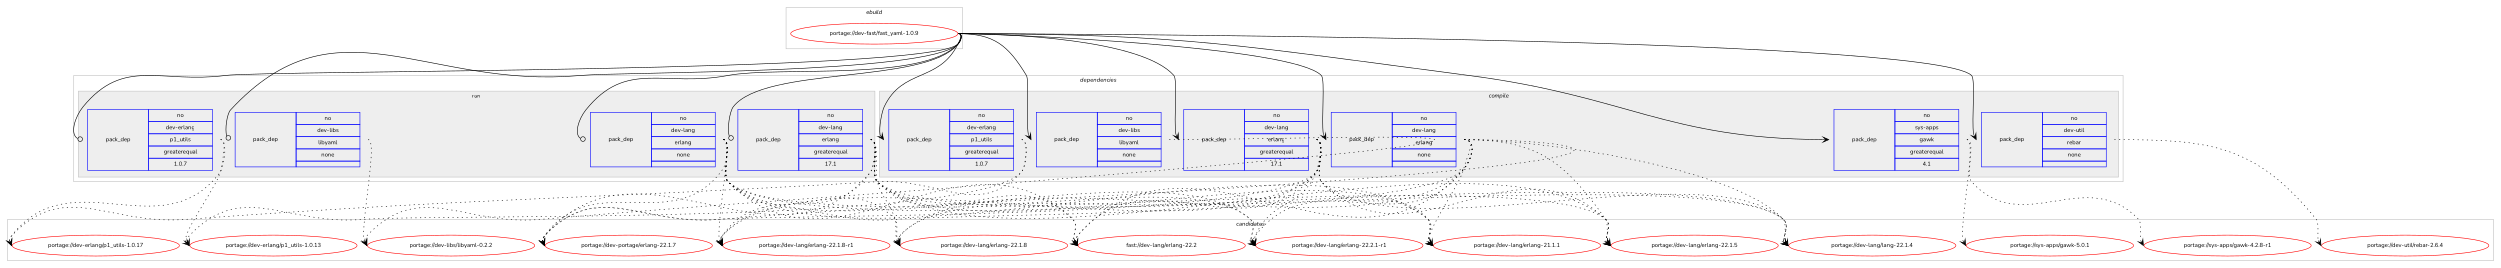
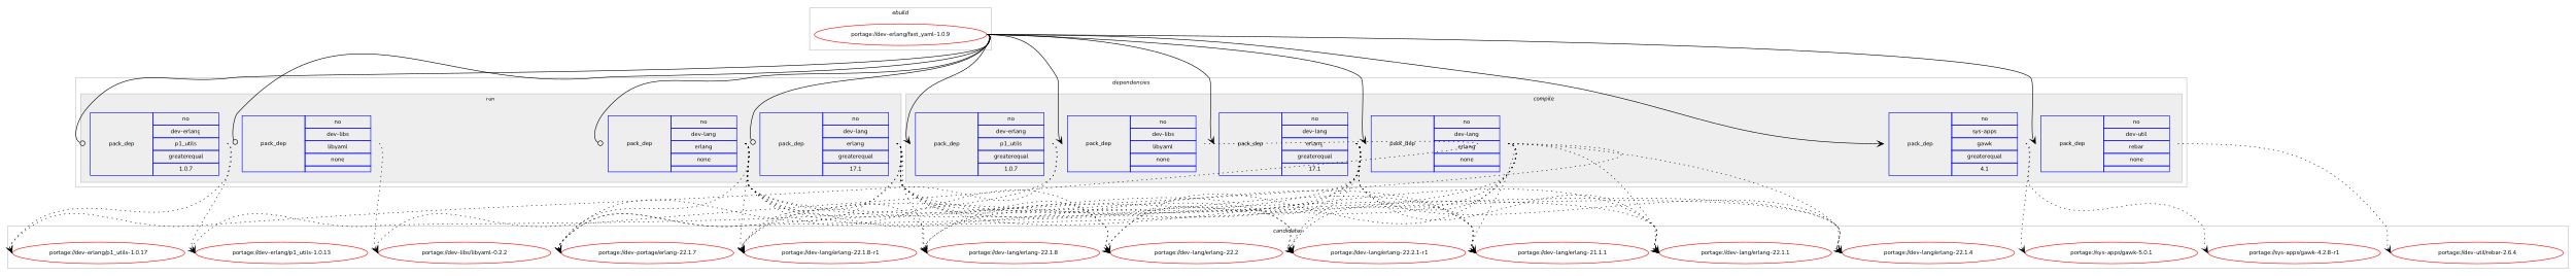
  digraph {
    compound=true
    concentrate=true
    fontname=Nunito
    fontsize=10
    newrank=true
    rankdir=TB
    ranksep=1.5
    node [color=red fontname=Nunito fontsize=10]
    edge [arrowhead=vee fontname=Nunito headport=w style=dotted tailport=e weight=100]
-   n1 [label="portage://dev-fast/fast_yaml-1.0.9" width=4]
+   n1 [label="portage://dev-erlang/fast_yaml-1.0.9" width=4]
    n2 [color=blue label=<<TABLE BORDER="0" CELLBORDER="1" CELLSPACING="0" CELLPADDING="4" WIDTH="220"><TR><TD ROWSPAN="6" CELLPADDING="30">pack_dep</TD></TR><TR><TD WIDTH="110">no</TD></TR><TR><TD>dev-erlang</TD></TR><TR><TD>p1_utils</TD></TR><TR><TD>greaterequal</TD></TR><TR><TD>1.0.7</TD></TR></TABLE>> shape=none]
    n3 [color=blue label=<<TABLE BORDER="0" CELLBORDER="1" CELLSPACING="0" CELLPADDING="4" WIDTH="220"><TR><TD ROWSPAN="6" CELLPADDING="30">pack_dep</TD></TR><TR><TD WIDTH="110">no</TD></TR><TR><TD>dev-lang</TD></TR><TR><TD>erlang</TD></TR><TR><TD>greaterequal</TD></TR><TR><TD>17.1</TD></TR></TABLE>> shape=none]
    n4 [color=blue label=<<TABLE BORDER="0" CELLBORDER="1" CELLSPACING="0" CELLPADDING="4" WIDTH="220"><TR><TD ROWSPAN="6" CELLPADDING="30">pack_dep</TD></TR><TR><TD WIDTH="110">no</TD></TR><TR><TD>dev-lang</TD></TR><TR><TD>erlang</TD></TR><TR><TD>none</TD></TR><TR><TD></TD></TR></TABLE>> shape=none]
    n5 [color=blue label=<<TABLE BORDER="0" CELLBORDER="1" CELLSPACING="0" CELLPADDING="4" WIDTH="220"><TR><TD ROWSPAN="6" CELLPADDING="30">pack_dep</TD></TR><TR><TD WIDTH="110">no</TD></TR><TR><TD>dev-libs</TD></TR><TR><TD>libyaml</TD></TR><TR><TD>none</TD></TR><TR><TD></TD></TR></TABLE>> shape=none]
    n6 [color=blue label=<<TABLE BORDER="0" CELLBORDER="1" CELLSPACING="0" CELLPADDING="4" WIDTH="220"><TR><TD ROWSPAN="6" CELLPADDING="30">pack_dep</TD></TR><TR><TD WIDTH="110">no</TD></TR><TR><TD>dev-util</TD></TR><TR><TD>rebar</TD></TR><TR><TD>none</TD></TR><TR><TD></TD></TR></TABLE>> shape=none]
    n7 [color=blue label=<<TABLE BORDER="0" CELLBORDER="1" CELLSPACING="0" CELLPADDING="4" WIDTH="220"><TR><TD ROWSPAN="6" CELLPADDING="30">pack_dep</TD></TR><TR><TD WIDTH="110">no</TD></TR><TR><TD>sys-apps</TD></TR><TR><TD>gawk</TD></TR><TR><TD>greaterequal</TD></TR><TR><TD>4.1</TD></TR></TABLE>> shape=none]
    n8 [color=blue label=<<TABLE BORDER="0" CELLBORDER="1" CELLSPACING="0" CELLPADDING="4" WIDTH="220"><TR><TD ROWSPAN="6" CELLPADDING="30">pack_dep</TD></TR><TR><TD WIDTH="110">no</TD></TR><TR><TD>dev-erlang</TD></TR><TR><TD>p1_utils</TD></TR><TR><TD>greaterequal</TD></TR><TR><TD>1.0.7</TD></TR></TABLE>> shape=none]
    n9 [color=blue label=<<TABLE BORDER="0" CELLBORDER="1" CELLSPACING="0" CELLPADDING="4" WIDTH="220"><TR><TD ROWSPAN="6" CELLPADDING="30">pack_dep</TD></TR><TR><TD WIDTH="110">no</TD></TR><TR><TD>dev-lang</TD></TR><TR><TD>erlang</TD></TR><TR><TD>greaterequal</TD></TR><TR><TD>17.1</TD></TR></TABLE>> shape=none]
    n10 [color=blue label=<<TABLE BORDER="0" CELLBORDER="1" CELLSPACING="0" CELLPADDING="4" WIDTH="220"><TR><TD ROWSPAN="6" CELLPADDING="30">pack_dep</TD></TR><TR><TD WIDTH="110">no</TD></TR><TR><TD>dev-lang</TD></TR><TR><TD>erlang</TD></TR><TR><TD>none</TD></TR><TR><TD></TD></TR></TABLE>> shape=none]
    n11 [color=blue label=<<TABLE BORDER="0" CELLBORDER="1" CELLSPACING="0" CELLPADDING="4" WIDTH="220"><TR><TD ROWSPAN="6" CELLPADDING="30">pack_dep</TD></TR><TR><TD WIDTH="110">no</TD></TR><TR><TD>dev-libs</TD></TR><TR><TD>libyaml</TD></TR><TR><TD>none</TD></TR><TR><TD></TD></TR></TABLE>> shape=none]
    n12 [label="portage://dev-erlang/p1_utils-1.0.17" width=4]
    n13 [label="portage://dev-erlang/p1_utils-1.0.13" width=4]
    n14 [label="portage://dev-lang/erlang-22.2.1-r1" width=4]
-   n15 [label="fast://dev-lang/erlang-22.2" width=4]
+   n15 [label="portage://dev-lang/erlang-22.2" width=4]
    n16 [label="portage://dev-lang/erlang-22.1.8-r1" width=4]
    n17 [label="portage://dev-lang/erlang-22.1.8" width=4]
    n18 [label="portage://dev-portage/erlang-22.1.7" width=4]
-   n19 [label="portage://dev-lang/lang-22.1.4" width=4]
-   n20 [label="portage://dev-lang/erlang-22.1.5" width=4]
+   n19 [label="portage://dev-lang/erlang-22.1.4" width=4]
+   n20 [label="portage://dev-lang/erlang-22.1.1" width=4]
    n21 [label="portage://dev-lang/erlang-21.1.1" width=4]
    n22 [label="portage://dev-libs/libyaml-0.2.2" width=4]
    n23 [label="portage://dev-util/rebar-2.6.4" width=4]
    n24 [label="portage://sys-apps/gawk-5.0.1" width=4]
    n25 [label="portage://sys-apps/gawk-4.2.8-r1" width=4]
    subgraph cluster_1 {
      color=gray
      label=<<i>ebuild</i>>
      n1
    }
    subgraph cluster_2 {
      color=gray
      label=<<i>dependencies</i>>
      subgraph cluster_3 {
        color=gray
        fillcolor="#eeeeee"
        label=<<i>compile</i>>
        style=filled
        subgraph sub_4 {
          color=gray
          fillcolor="#eeeeee"
          label=<<i>compile</i>>
          style=filled
          n2
        }
        subgraph sub_5 {
          color=gray
          fillcolor="#eeeeee"
          label=<<i>compile</i>>
          style=filled
          n3
        }
        subgraph sub_6 {
          color=gray
          fillcolor="#eeeeee"
          label=<<i>compile</i>>
          style=filled
          n4
        }
        subgraph sub_7 {
          color=gray
          fillcolor="#eeeeee"
          label=<<i>compile</i>>
          style=filled
          n5
        }
        subgraph sub_8 {
          color=gray
          fillcolor="#eeeeee"
          label=<<i>compile</i>>
          style=filled
          n6
        }
        subgraph sub_9 {
          color=gray
          fillcolor="#eeeeee"
          label=<<i>compile</i>>
          style=filled
          n7
        }
      }
      subgraph cluster_10 {
        color=gray
        fillcolor="#eeeeee"
        label=<<i>compile and run</i>>
        style=filled
      }
      subgraph cluster_11 {
        color=gray
        fillcolor="#eeeeee"
        label=<<i>run</i>>
        style=filled
        subgraph sub_12 {
          color=gray
          fillcolor="#eeeeee"
          label=<<i>run</i>>
          style=filled
          n8
        }
        subgraph sub_13 {
          color=gray
          fillcolor="#eeeeee"
          label=<<i>run</i>>
          style=filled
          n9
        }
        subgraph sub_14 {
          color=gray
          fillcolor="#eeeeee"
          label=<<i>run</i>>
          style=filled
          n10
        }
        subgraph sub_15 {
          color=gray
          fillcolor="#eeeeee"
          label=<<i>run</i>>
          style=filled
          n11
        }
      }
    }
    subgraph cluster_16 {
      color=gray
      label=<<i>candidates</i>>
      rank=same
      subgraph sub_17 {
        color=black
        label=<<i>candidates</i>>
        nodesep=1
        rank=same
        n12
        n13
      }
      subgraph sub_18 {
        color=black
        label=<<i>candidates</i>>
        nodesep=1
        rank=same
        n14
        n15
        n16
        n17
        n18
        n19
        n20
        n21
      }
      subgraph sub_19 {
        color=black
        label=<<i>candidates</i>>
        nodesep=1
        rank=same
        n14
        n15
        n16
        n17
        n18
        n19
        n20
        n21
      }
      subgraph sub_20 {
        color=black
        label=<<i>candidates</i>>
        nodesep=1
        rank=same
        n22
      }
      subgraph sub_21 {
        color=black
        label=<<i>candidates</i>>
        nodesep=1
        rank=same
        n23
      }
      subgraph sub_22 {
        color=black
        label=<<i>candidates</i>>
        nodesep=1
        rank=same
        n24
        n25
      }
      subgraph sub_23 {
        color=black
        label=<<i>candidates</i>>
        nodesep=1
        rank=same
        n12
        n13
      }
      subgraph sub_24 {
        color=black
        label=<<i>candidates</i>>
        nodesep=1
        rank=same
        n14
        n15
        n16
        n17
        n18
        n19
        n20
        n21
      }
      subgraph sub_25 {
        color=black
        label=<<i>candidates</i>>
        nodesep=1
        rank=same
        n14
        n15
        n16
        n17
        n18
        n19
        n20
        n21
      }
      subgraph sub_26 {
        color=black
        label=<<i>candidates</i>>
        nodesep=1
        rank=same
        n22
      }
    }
    n1 -> n2 [style=solid weight=20]
    n1 -> n3 [style=solid weight=20]
    n1 -> n4 [style=solid weight=20]
    n1 -> n5 [style=solid weight=20]
    n1 -> n6 [style=solid weight=20]
    n1 -> n7 [style=solid weight=20]
    n1 -> n8 [arrowhead=odot style=solid weight=20]
    n1 -> n9 [arrowhead=odot style=solid weight=20]
    n1 -> n10 [arrowhead=odot style=solid weight=20]
    n1 -> n11 [arrowhead=odot style=solid weight=20]
    n2 -> n12
    n2 -> n13
    n3 -> n14
    n3 -> n15
    n3 -> n16
    n3 -> n17
    n3 -> n18
    n3 -> n19
    n3 -> n20
    n3 -> n21
    n4 -> n14
    n4 -> n15
    n4 -> n16
    n4 -> n17
    n4 -> n18
    n4 -> n19
    n4 -> n20
    n4 -> n21
    n5 -> n22
    n6 -> n23
    n7 -> n24
    n7 -> n25
    n8 -> n12
    n8 -> n13
    n9 -> n14
    n9 -> n15
    n9 -> n16
    n9 -> n17
    n9 -> n18
    n9 -> n19
    n9 -> n20
    n9 -> n21
    n10 -> n14
    n10 -> n15
    n10 -> n16
    n10 -> n17
    n10 -> n18
    n10 -> n19
    n10 -> n20
    n10 -> n21
    n11 -> n22
  }
